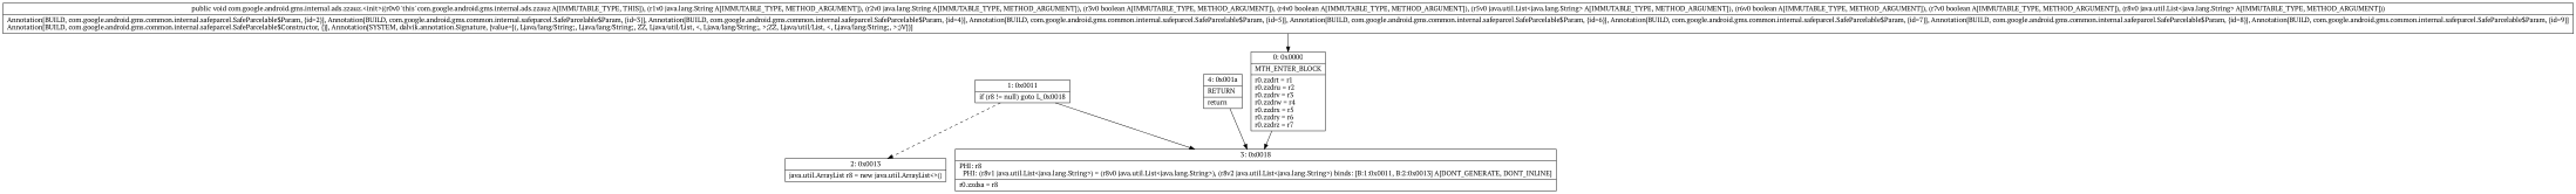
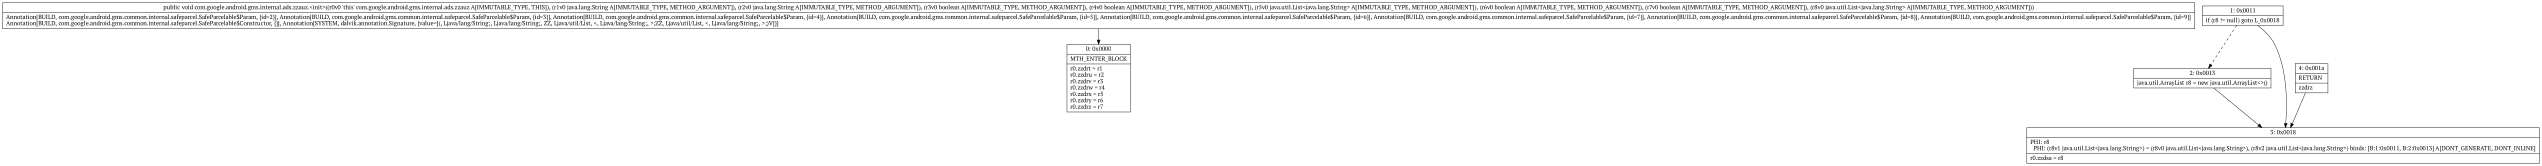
  digraph {
    fontname="PT Serif"
    node [fontname="PT Serif" shape=record]
    edge [fontname="PT Serif"]
    n1 [label="{0\:\ 0x0000|MTH_ENTER_BLOCK\l|r0.zzdrt = r1\lr0.zzdru = r2\lr0.zzdrv = r3\lr0.zzdrw = r4\lr0.zzdrx = r5\lr0.zzdry = r6\lr0.zzdrz = r7\l}"]
    n2 [label="{1\:\ 0x0011|if (r8 != null) goto L_0x0018\l}"]
    n3 [label="{2\:\ 0x0013|java.util.ArrayList r8 = new java.util.ArrayList\<\>()\l}"]
    n4 [label="{3\:\ 0x0018|PHI: r8 \l  PHI: (r8v1 java.util.List\<java.lang.String\>) = (r8v0 java.util.List\<java.lang.String\>), (r8v2 java.util.List\<java.lang.String\>) binds: [B:1:0x0011, B:2:0x0013] A[DONT_GENERATE, DONT_INLINE]\l|r0.zzdsa = r8\l}"]
-   n5 [label="{4\:\ 0x001a|RETURN\l|return\l}"]
+   n5 [label="{4\:\ 0x001a|RETURN\l|zzdrz\l}"]
    n6 [label="{public void com.google.android.gms.internal.ads.zzauz.\<init\>((r0v0 'this' com.google.android.gms.internal.ads.zzauz A[IMMUTABLE_TYPE, THIS]), (r1v0 java.lang.String A[IMMUTABLE_TYPE, METHOD_ARGUMENT]), (r2v0 java.lang.String A[IMMUTABLE_TYPE, METHOD_ARGUMENT]), (r3v0 boolean A[IMMUTABLE_TYPE, METHOD_ARGUMENT]), (r4v0 boolean A[IMMUTABLE_TYPE, METHOD_ARGUMENT]), (r5v0 java.util.List\<java.lang.String\> A[IMMUTABLE_TYPE, METHOD_ARGUMENT]), (r6v0 boolean A[IMMUTABLE_TYPE, METHOD_ARGUMENT]), (r7v0 boolean A[IMMUTABLE_TYPE, METHOD_ARGUMENT]), (r8v0 java.util.List\<java.lang.String\> A[IMMUTABLE_TYPE, METHOD_ARGUMENT]))  | Annotation[BUILD, com.google.android.gms.common.internal.safeparcel.SafeParcelable$Param, \{id=2\}], Annotation[BUILD, com.google.android.gms.common.internal.safeparcel.SafeParcelable$Param, \{id=3\}], Annotation[BUILD, com.google.android.gms.common.internal.safeparcel.SafeParcelable$Param, \{id=4\}], Annotation[BUILD, com.google.android.gms.common.internal.safeparcel.SafeParcelable$Param, \{id=5\}], Annotation[BUILD, com.google.android.gms.common.internal.safeparcel.SafeParcelable$Param, \{id=6\}], Annotation[BUILD, com.google.android.gms.common.internal.safeparcel.SafeParcelable$Param, \{id=7\}], Annotation[BUILD, com.google.android.gms.common.internal.safeparcel.SafeParcelable$Param, \{id=8\}], Annotation[BUILD, com.google.android.gms.common.internal.safeparcel.SafeParcelable$Param, \{id=9\}]\lAnnotation[BUILD, com.google.android.gms.common.internal.safeparcel.SafeParcelable$Constructor, \{\}], Annotation[SYSTEM, dalvik.annotation.Signature, \{value=[(, Ljava\/lang\/String;, Ljava\/lang\/String;, ZZ, Ljava\/util\/List, \<, Ljava\/lang\/String;, \>;ZZ, Ljava\/util\/List, \<, Ljava\/lang\/String;, \>;)V]\}]\l}"]
    n2 -> n3 [style=dashed]
    n2 -> n4
-   n1 -> n4
+   n3 -> n4
    n5 -> n4
    n6 -> n1
  }
